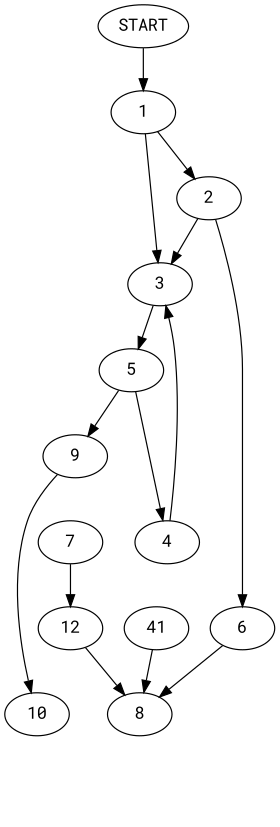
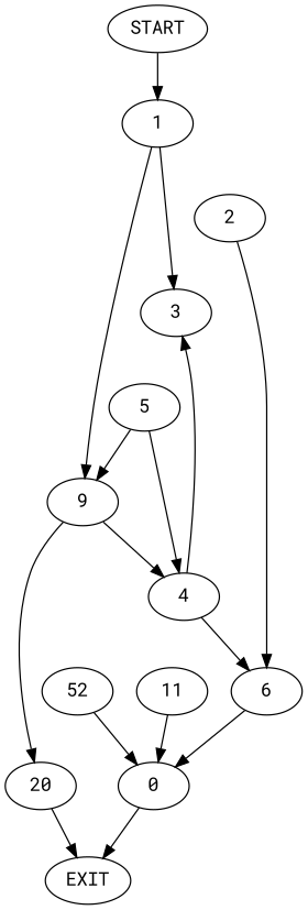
  digraph {
    fontname="Roboto Mono"
    node [fontname="Roboto Mono"]
    edge [fontname="Roboto Mono"]
    n1 [label=START]
    1
    2
    3
+   n5 [label=EXIT]
    6
    5
-   8
+   8 [label=0]
    4
    9
-   10
-   7
-   12
-   11 [label=41]
+   10 [label=20]
+   12 [label=52]
+   11
    n1 -> 1
-   1 -> 2
+   1 -> 9
    1 -> 3
-   2 -> 3
    2 -> 6
-   3 -> 5
    6 -> 8
    5 -> 4
    5 -> 9
+   8 -> n5
    4 -> 3
+   4 -> 6
+   9 -> 4
    9 -> 10
-   7 -> 12
+   10 -> n5
    12 -> 8
    11 -> 8
  }
